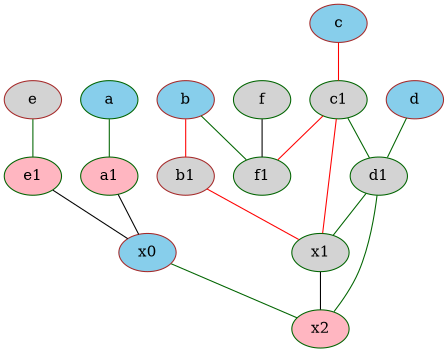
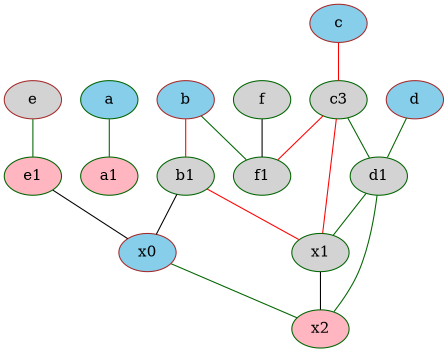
  graph {
    node [color=darkgreen fillcolor=lightgrey labelfontsize=50 style=filled]
    edge [color=darkgreen]
-   b1 [color=brown]
+   b1
    x1
    x2 [fillcolor=lightpink]
    e1 [fillcolor=lightpink]
    x0 [color=brown fillcolor=skyblue]
    c [color=brown fillcolor=skyblue]
-   c1
+   c1 [label=c3]
    f1
    d1
    a [fillcolor=skyblue]
    a1 [fillcolor=lightpink]
    d [color=brown fillcolor=skyblue]
    f
    e [color=brown]
    b [color=brown fillcolor=skyblue]
    b1 -- x1 [color=red]
    x1 -- x2 [color=black]
    e1 -- x0 [color=black]
    x0 -- x2
    c -- c1 [color=red]
    c1 -- x1 [color=red]
    c1 -- f1 [color=red]
    c1 -- d1
    d1 -- x1
    d1 -- x2
    a -- a1
-   a1 -- x0 [color=black]
+   b1 -- x0 [color=black]
    d -- d1
    f -- f1 [color=black]
    e -- e1
    b -- b1 [color=red]
    b -- f1
  }
